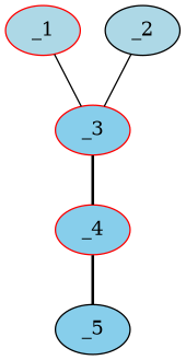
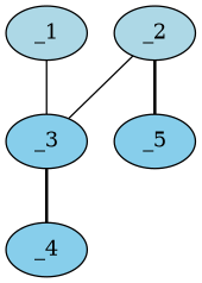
  graph {
    node [color=black fillcolor=skyblue style=filled]
    edge [style=solid]
-   _1 [color=red fillcolor=lightblue x=1.80696 y=3.25815]
-   _3 [color=red x=0.140675 y=1.00101]
+   _1 [fillcolor=lightblue x=1.80696 y=3.25815]
+   _3 [x=0.140675 y=1.00101]
    _2 [fillcolor=lightblue x=0.557405 y=0.978737]
-   _4 [color=red x=1.91 y=0.63]
+   _4 [x=1.91 y=0.63]
    _5 [x=1.65335 y=2.39966]
    _1 -- _3
    _3 -- _4 [style=bold]
    _2 -- _3
-   _4 -- _5 [style=bold]
+   _2 -- _5 [style=bold]
  }
